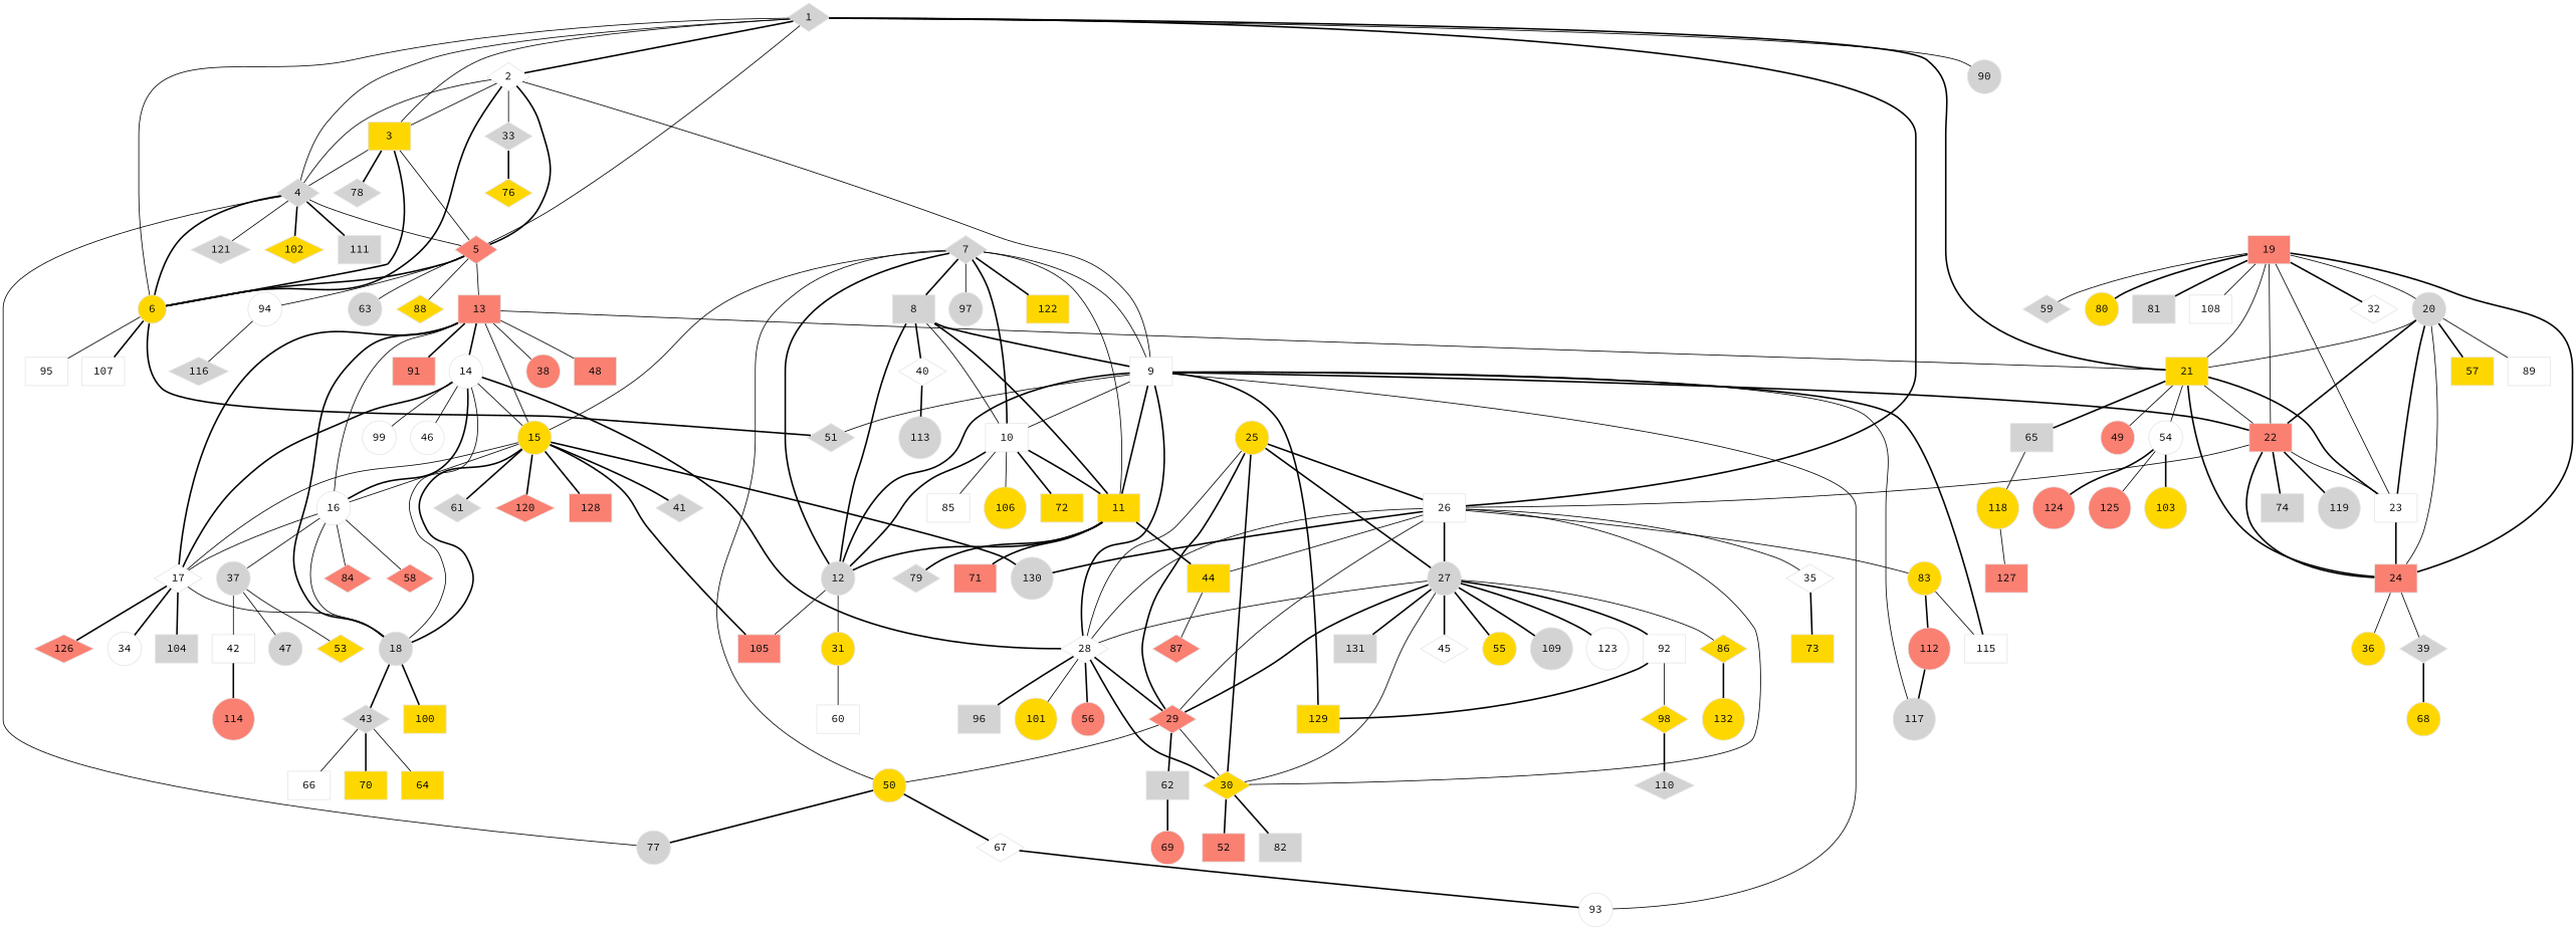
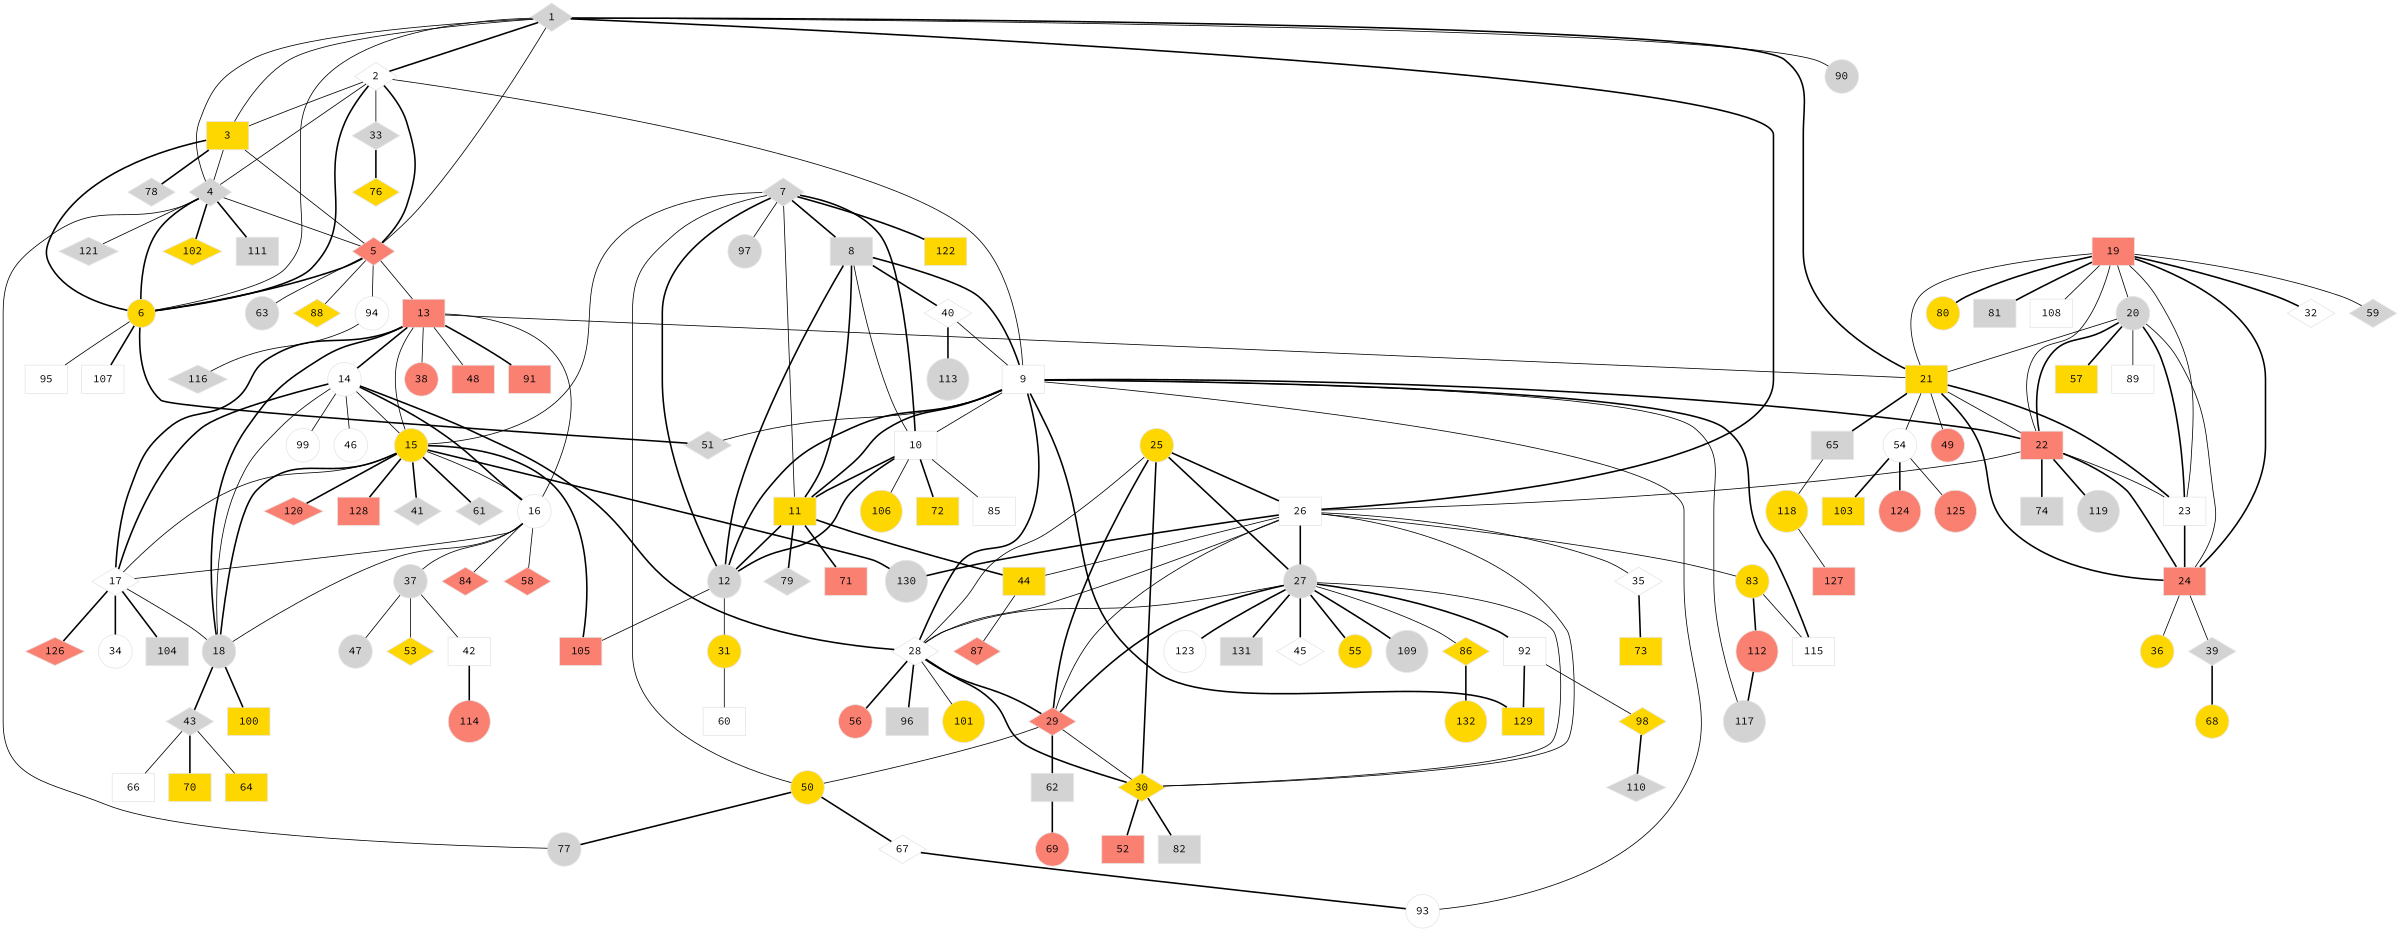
  graph {
    fontname="Source Code Pro"
    node [color=gray90 fillcolor=lightgrey fontname="Source Code Pro" shape=box style=filled]
    edge [fontname="Source Code Pro" style=bold]
    1 [shape=diamond]
    2 [fillcolor=white shape=diamond]
    3 [fillcolor=gold]
    4 [shape=diamond]
    5 [fillcolor=salmon shape=diamond]
    6 [fillcolor=gold shape=circle]
    21 [fillcolor=gold]
    26 [fillcolor=white]
    90 [shape=circle]
    9 [fillcolor=white]
    33 [shape=diamond]
    78 [shape=diamond]
    77 [shape=circle]
    102 [fillcolor=gold shape=diamond]
    111
    121 [shape=diamond]
    13 [fillcolor=salmon]
    63 [shape=circle]
    88 [fillcolor=gold shape=diamond]
    94 [fillcolor=white shape=circle]
    51 [shape=diamond]
    95 [fillcolor=white]
    107 [fillcolor=white]
    22 [fillcolor=salmon]
    23 [fillcolor=white]
    24 [fillcolor=salmon]
    49 [fillcolor=salmon shape=circle]
    54 [fillcolor=white shape=circle]
    65
    28 [fillcolor=white shape=diamond]
    44 [fillcolor=gold]
    130 [shape=circle]
    27 [shape=circle]
    29 [fillcolor=salmon shape=diamond]
    30 [fillcolor=gold shape=diamond]
    35 [fillcolor=white shape=diamond]
    83 [fillcolor=gold shape=circle]
    10 [fillcolor=white]
    11 [fillcolor=gold]
    12 [shape=circle]
    93 [fillcolor=white shape=circle]
    115 [fillcolor=white]
    117 [shape=circle]
    129 [fillcolor=gold]
    76 [fillcolor=gold shape=diamond]
    15 [fillcolor=gold shape=circle]
    14 [fillcolor=white shape=circle]
    16 [fillcolor=white shape=circle]
    17 [fillcolor=white shape=diamond]
    18 [shape=circle]
    38 [fillcolor=salmon shape=circle]
    48 [fillcolor=salmon]
    91 [fillcolor=salmon]
    116 [shape=diamond]
    7 [shape=diamond]
    8
    50 [fillcolor=gold shape=circle]
    97 [shape=circle]
    122 [fillcolor=gold]
    40 [fillcolor=white shape=diamond]
    72 [fillcolor=gold]
    85 [fillcolor=white]
    106 [fillcolor=gold shape=circle]
    71 [fillcolor=salmon]
    79 [shape=diamond]
    31 [fillcolor=gold shape=circle]
    105 [fillcolor=salmon]
    41 [shape=diamond]
    61 [shape=diamond]
    120 [fillcolor=salmon shape=diamond]
    128 [fillcolor=salmon]
    67 [fillcolor=white shape=diamond]
    113 [shape=circle]
    74
    119 [shape=circle]
    56 [fillcolor=salmon shape=circle]
    96
    101 [fillcolor=gold shape=circle]
    87 [fillcolor=salmon shape=diamond]
    60 [fillcolor=white]
    46 [fillcolor=white shape=circle]
    99 [fillcolor=white shape=circle]
    37 [shape=circle]
    58 [fillcolor=salmon shape=diamond]
    84 [fillcolor=salmon shape=diamond]
    34 [fillcolor=white shape=circle]
    104
    126 [fillcolor=salmon shape=diamond]
    43 [shape=diamond]
    100 [fillcolor=gold]
    42 [fillcolor=white]
    47 [shape=circle]
    53 [fillcolor=gold shape=diamond]
    64 [fillcolor=gold]
    66 [fillcolor=white]
    70 [fillcolor=gold]
    19 [fillcolor=salmon]
    20 [shape=circle]
    32 [fillcolor=white shape=diamond]
    59 [shape=diamond]
    80 [fillcolor=gold shape=circle]
    81
    108 [fillcolor=white]
    57 [fillcolor=gold]
    89 [fillcolor=white]
    36 [fillcolor=gold shape=circle]
    39 [shape=diamond]
-   103 [fillcolor=gold shape=circle]
+   103 [fillcolor=gold]
    124 [fillcolor=salmon shape=circle]
    125 [fillcolor=salmon shape=circle]
    118 [fillcolor=gold shape=circle]
    68 [fillcolor=gold shape=circle]
    25 [fillcolor=gold shape=circle]
    45 [fillcolor=white shape=diamond]
    55 [fillcolor=gold shape=circle]
    86 [fillcolor=gold shape=diamond]
    92 [fillcolor=white]
    109 [shape=circle]
    123 [fillcolor=white shape=circle]
    131
    62
    52 [fillcolor=salmon]
    82
    73 [fillcolor=gold]
    112 [fillcolor=salmon shape=circle]
    132 [fillcolor=gold shape=circle]
    98 [fillcolor=gold shape=diamond]
    69 [fillcolor=salmon shape=circle]
    114 [fillcolor=salmon shape=circle]
    127 [fillcolor=salmon]
    110 [shape=diamond]
    1 -- 2
    1 -- 3 [style=solid]
    1 -- 4 [style=solid]
    1 -- 5 [style=solid]
    1 -- 6 [style=solid]
    1 -- 21
    1 -- 26
    1 -- 90 [style=solid]
    2 -- 3 [style=solid]
    2 -- 4 [style=solid]
    2 -- 5
    2 -- 6
    2 -- 9 [style=solid]
    2 -- 33 [style=solid]
    3 -- 4 [style=solid]
    3 -- 5 [style=solid]
    3 -- 6
    3 -- 78
    4 -- 5 [style=solid]
    4 -- 6
    4 -- 77 [style=solid]
    4 -- 102
    4 -- 111
    4 -- 121 [style=solid]
    5 -- 6
    5 -- 13 [style=solid]
    5 -- 63 [style=solid]
    5 -- 88 [style=solid]
    5 -- 94 [style=solid]
    6 -- 51
    6 -- 95 [style=solid]
    6 -- 107
    21 -- 22 [style=solid]
    21 -- 23
    21 -- 24
    21 -- 49 [style=solid]
    21 -- 54 [style=solid]
    21 -- 65
    26 -- 28 [style=solid]
    26 -- 44 [style=solid]
    26 -- 130
    26 -- 27
    26 -- 29 [style=solid]
    26 -- 30 [style=solid]
    26 -- 35 [style=solid]
    26 -- 83 [style=solid]
    9 -- 51 [style=solid]
    9 -- 22
    9 -- 28
    9 -- 10 [style=solid]
    9 -- 11
    9 -- 12
    9 -- 93 [style=solid]
    9 -- 115
    9 -- 117 [style=solid]
    9 -- 129
    33 -- 76
    13 -- 21 [style=solid]
    13 -- 15 [style=solid]
    13 -- 14
    13 -- 16 [style=solid]
    13 -- 17
    13 -- 18
    13 -- 38 [style=solid]
    13 -- 48 [style=solid]
    13 -- 91
    94 -- 116 [style=solid]
    22 -- 26 [style=solid]
    22 -- 23 [style=solid]
    22 -- 24
    22 -- 74
    22 -- 119
    23 -- 24
    24 -- 36 [style=solid]
    24 -- 39 [style=solid]
    54 -- 103
    54 -- 124
    54 -- 125 [style=solid]
    65 -- 118 [style=solid]
    28 -- 29
    28 -- 30
    28 -- 56
    28 -- 96
    28 -- 101 [style=solid]
    44 -- 87 [style=solid]
    27 -- 28 [style=solid]
    27 -- 29
    27 -- 30 [style=solid]
    27 -- 45
    27 -- 55
    27 -- 86 [style=solid]
    27 -- 92
    27 -- 109
    27 -- 123
    27 -- 131
    29 -- 30 [style=solid]
    29 -- 50 [style=solid]
    29 -- 62
    30 -- 52
    30 -- 82
    35 -- 73
    83 -- 115 [style=solid]
    83 -- 112
    10 -- 11
    10 -- 12
    10 -- 72
    10 -- 85 [style=solid]
    10 -- 106 [style=solid]
    11 -- 44
    11 -- 12
    11 -- 71
    11 -- 79
    12 -- 31 [style=solid]
    12 -- 105 [style=solid]
    15 -- 130
    15 -- 16 [style=solid]
    15 -- 17 [style=solid]
    15 -- 18
    15 -- 105
    15 -- 41
    15 -- 61
    15 -- 120
    15 -- 128
    14 -- 28
    14 -- 15 [style=solid]
    14 -- 16
    14 -- 17
    14 -- 18 [style=solid]
    14 -- 46 [style=solid]
    14 -- 99 [style=solid]
    16 -- 17 [style=solid]
    16 -- 18 [style=solid]
    16 -- 37 [style=solid]
    16 -- 58 [style=solid]
    16 -- 84 [style=solid]
    17 -- 18 [style=solid]
    17 -- 34
    17 -- 104
    17 -- 126
    18 -- 43
    18 -- 100
-   7 -- 9 [style=solid]
+   40 -- 9 [style=solid]
    7 -- 10
    7 -- 11 [style=solid]
    7 -- 12
    7 -- 15 [style=solid]
    7 -- 8
    7 -- 50 [style=solid]
    7 -- 97 [style=solid]
    7 -- 122
    8 -- 9
    8 -- 10 [style=solid]
    8 -- 11
    8 -- 12
    8 -- 40
    50 -- 77
    50 -- 67
    40 -- 113
    31 -- 60 [style=solid]
    67 -- 93
    37 -- 42 [style=solid]
    37 -- 47 [style=solid]
    37 -- 53 [style=solid]
    43 -- 64 [style=solid]
    43 -- 66 [style=solid]
    43 -- 70
    42 -- 114
    19 -- 21 [style=solid]
    19 -- 22 [style=solid]
    19 -- 23 [style=solid]
    19 -- 24
    19 -- 20 [style=solid]
    19 -- 32
    19 -- 59 [style=solid]
    19 -- 80
    19 -- 81
    19 -- 108 [style=solid]
    20 -- 21 [style=solid]
    20 -- 22
    20 -- 23
    20 -- 24 [style=solid]
    20 -- 57
    20 -- 89 [style=solid]
    39 -- 68
    118 -- 127 [style=solid]
    25 -- 26
    25 -- 28 [style=solid]
    25 -- 27
    25 -- 29
    25 -- 30
    86 -- 132
    92 -- 129
    92 -- 98 [style=solid]
    62 -- 69
    112 -- 117
    98 -- 110
  }
